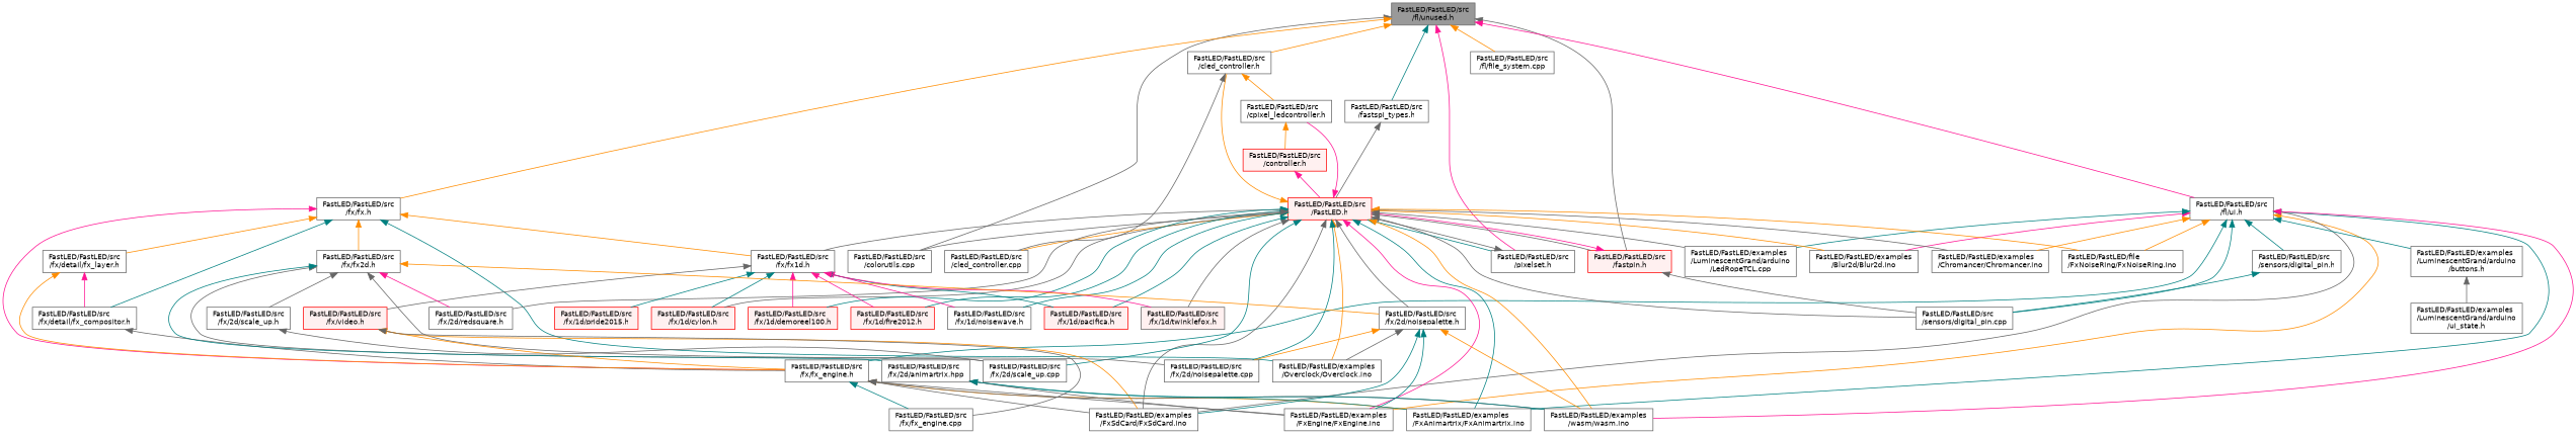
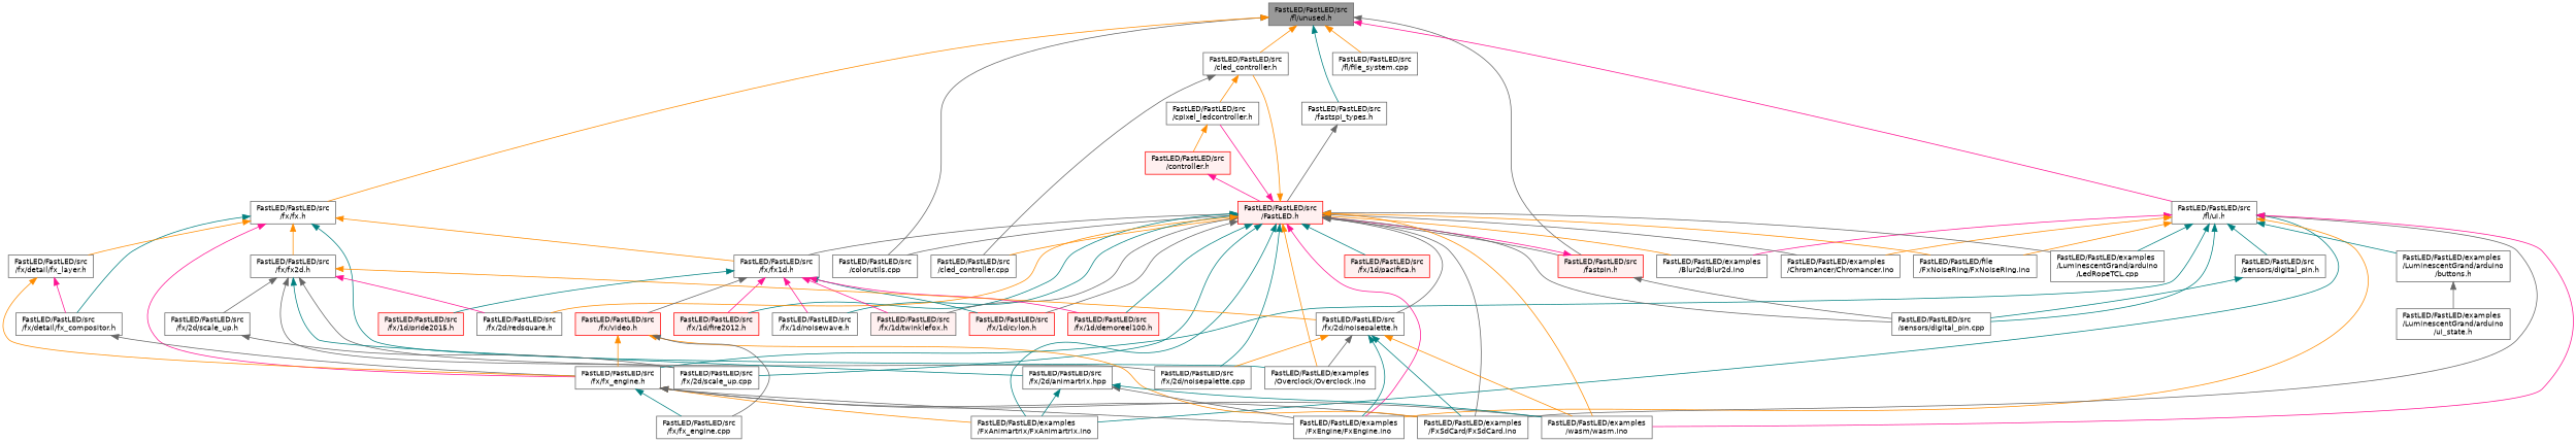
  digraph {
    node [color=grey40 fillcolor=white fontname=Helvetica fontsize=10 shape=box style=filled]
    edge [color=gray40 dir=back fontname=Helvetica fontsize=10 labelfontname=Helvetica labelfontsize=10 style=solid]
    n1 [color=gray40 fillcolor=grey60 fontcolor=black height=0.2 label="FastLED/FastLED/src\l/fl/unused.h" width=0.4]
    n2 [height=0.2 label="FastLED/FastLED/src\l/cled_controller.h" width=0.4]
    n3 [height=0.2 label="FastLED/FastLED/src\l/colorutils.cpp" width=0.4]
    n4 [color=red fillcolor="#FFF0F0" height=0.2 label="FastLED/FastLED/src\l/fastpin.h" width=0.4]
-   n5 [height=0.2 label="FastLED/FastLED/src\l/pixelset.h" width=0.4]
    n6 [height=0.2 label="FastLED/FastLED/src\l/fastspi_types.h" width=0.4]
    n7 [height=0.2 label="FastLED/FastLED/src\l/fl/file_system.cpp" width=0.4]
    n8 [height=0.2 label="FastLED/FastLED/src\l/fl/ui.h" width=0.4]
    n9 [height=0.2 label="FastLED/FastLED/src\l/fx/fx.h" width=0.4]
    n10 [height=0.2 label="FastLED/FastLED/src\l/cled_controller.cpp" width=0.4]
    n11 [height=0.2 label="FastLED/FastLED/src\l/cpixel_ledcontroller.h" width=0.4]
    n12 [color=red fillcolor="#FFF0F0" height=0.2 label="FastLED/FastLED/src\l/FastLED.h" width=0.4]
    n13 [height=0.2 label="FastLED/FastLED/src\l/sensors/digital_pin.cpp" width=0.4]
    n14 [height=0.2 label="FastLED/FastLED/examples\l/Blur2d/Blur2d.ino" width=0.4]
    n15 [height=0.2 label="FastLED/FastLED/examples\l/Chromancer/Chromancer.ino" width=0.4]
    n16 [height=0.2 label="FastLED/FastLED/examples\l/FxAnimartrix/FxAnimartrix.ino" width=0.4]
    n17 [height=0.2 label="FastLED/FastLED/examples\l/FxEngine/FxEngine.ino" width=0.4]
    n18 [height=0.2 label="FastLED/FastLED/file\l/FxNoiseRing/FxNoiseRing.ino" width=0.4]
    n19 [height=0.2 label="FastLED/FastLED/examples\l/FxSdCard/FxSdCard.ino" width=0.4]
    n20 [height=0.2 label="FastLED/FastLED/examples\l/LuminescentGrand/arduino\l/LedRopeTCL.cpp" width=0.4]
    n21 [height=0.2 label="FastLED/FastLED/examples\l/wasm/wasm.ino" width=0.4]
    n22 [height=0.2 label="FastLED/FastLED/examples\l/LuminescentGrand/arduino\l/buttons.h" width=0.4]
    n23 [height=0.2 label="FastLED/FastLED/src\l/fx/fx_engine.h" width=0.4]
    n24 [height=0.2 label="FastLED/FastLED/src\l/sensors/digital_pin.h" width=0.4]
    n25 [height=0.2 label="FastLED/FastLED/examples\l/Overclock/Overclock.ino" width=0.4]
    n26 [height=0.2 label="FastLED/FastLED/src\l/fx/detail/fx_compositor.h" width=0.4]
    n27 [height=0.2 label="FastLED/FastLED/src\l/fx/detail/fx_layer.h" width=0.4]
    n28 [height=0.2 label="FastLED/FastLED/src\l/fx/fx1d.h" width=0.4]
    n29 [height=0.2 label="FastLED/FastLED/src\l/fx/fx2d.h" width=0.4]
    n30 [color=red fillcolor="#FFF0F0" height=0.2 label="FastLED/FastLED/src\l/controller.h" width=0.4]
    n31 [color=red fillcolor="#FFF0F0" height=0.2 label="FastLED/FastLED/src\l/fx/1d/cylon.h" width=0.4]
    n32 [color=red fillcolor="#FFF0F0" height=0.2 label="FastLED/FastLED/src\l/fx/1d/demoreel100.h" width=0.4]
    n33 [color=red fillcolor="#FFF0F0" height=0.2 label="FastLED/FastLED/src\l/fx/1d/fire2012.h" width=0.4]
    n34 [height=0.2 label="FastLED/FastLED/src\l/fx/1d/noisewave.h" width=0.4]
    n35 [color=red fillcolor="#FFF0F0" height=0.2 label="FastLED/FastLED/src\l/fx/1d/pacifica.h" width=0.4]
    n36 [fillcolor="#FFF0F0" height=0.2 label="FastLED/FastLED/src\l/fx/1d/twinklefox.h" width=0.4]
    n37 [height=0.2 label="FastLED/FastLED/src\l/fx/2d/noisepalette.cpp" width=0.4]
    n38 [height=0.2 label="FastLED/FastLED/src\l/fx/2d/noisepalette.h" width=0.4]
    n39 [height=0.2 label="FastLED/FastLED/src\l/fx/2d/redsquare.h" width=0.4]
    n40 [height=0.2 label="FastLED/FastLED/src\l/fx/2d/scale_up.cpp" width=0.4]
    n41 [color=red fillcolor="#FFF0F0" height=0.2 label="FastLED/FastLED/src\l/fx/1d/pride2015.h" width=0.4]
    n42 [height=0.2 label="FastLED/FastLED/examples\l/LuminescentGrand/arduino\l/ui_state.h" width=0.4]
    n43 [height=0.2 label="FastLED/FastLED/src\l/fx/fx_engine.cpp" width=0.4]
    n44 [color=red fillcolor="#FFF0F0" height=0.2 label="FastLED/FastLED/src\l/fx/video.h" width=0.4]
    n45 [height=0.2 label="FastLED/FastLED/src\l/fx/2d/animartrix.hpp" width=0.4]
    n46 [height=0.2 label="FastLED/FastLED/src\l/fx/2d/scale_up.h" width=0.4]
    n1 -> n2 [color=darkorange]
    n1 -> n3
    n1 -> n4
-   n1 -> n5 [color=deeppink]
    n1 -> n6 [color=teal]
    n1 -> n7 [color=darkorange]
    n1 -> n8 [color=deeppink]
    n1 -> n9 [color=darkorange]
    n2 -> n10
    n2 -> n11 [color=darkorange]
    n4 -> n12 [color=deeppink]
    n4 -> n13
-   n5 -> n12
    n6 -> n12
    n8 -> n13 [color=teal]
    n8 -> n14 [color=deeppink]
    n8 -> n15 [color=darkorange]
    n8 -> n16 [color=teal]
    n8 -> n17 [color=darkorange]
    n8 -> n18 [color=darkorange]
    n8 -> n19
    n8 -> n20 [color=teal]
    n8 -> n21 [color=deeppink]
    n8 -> n22 [color=teal]
    n8 -> n23 [color=teal]
    n8 -> n24 [color=teal]
    n9 -> n23 [color=deeppink]
    n9 -> n25 [color=teal]
    n9 -> n26 [color=teal]
    n9 -> n27 [color=darkorange]
    n9 -> n28 [color=darkorange]
    n9 -> n29 [color=darkorange]
    n11 -> n30 [color=darkorange]
    n12 -> n2 [color=darkorange]
    n12 -> n3
    n12 -> n4
-   n12 -> n5 [color=teal]
    n12 -> n10 [color=darkorange]
    n12 -> n11 [color=deeppink]
    n12 -> n13
    n12 -> n14 [color=darkorange]
    n12 -> n15
    n12 -> n16 [color=teal]
    n12 -> n17 [color=deeppink]
    n12 -> n18 [color=darkorange]
    n12 -> n19
    n12 -> n20
    n12 -> n21 [color=darkorange]
    n12 -> n25 [color=darkorange]
    n12 -> n28
    n12 -> n31
    n12 -> n32 [color=teal]
    n12 -> n33 [color=teal]
    n12 -> n34 [color=teal]
    n12 -> n35 [color=teal]
    n12 -> n36
    n12 -> n37 [color=teal]
    n12 -> n38
-   n12 -> n39
+   n12 -> n39 [color=darkorange]
    n12 -> n40 [color=teal]
    n22 -> n42
    n23 -> n16 [color=darkorange]
    n23 -> n17
    n23 -> n19
    n23 -> n21
    n23 -> n43 [color=teal]
    n24 -> n13 [color=teal]
    n26 -> n23
    n27 -> n23 [color=darkorange]
    n27 -> n26 [color=deeppink]
    n28 -> n31 [color=teal]
    n28 -> n32 [color=deeppink]
    n28 -> n33 [color=deeppink]
    n28 -> n34 [color=deeppink]
-   n28 -> n35 [color=teal]
    n28 -> n36 [color=deeppink]
    n28 -> n41 [color=teal]
    n28 -> n44
    n29 -> n37
    n29 -> n38 [color=darkorange]
    n29 -> n39 [color=deeppink]
    n29 -> n40
    n29 -> n45 [color=teal]
    n29 -> n46
    n30 -> n12 [color=deeppink]
    n38 -> n17 [color=teal]
    n38 -> n19 [color=teal]
    n38 -> n21 [color=darkorange]
    n38 -> n25
    n38 -> n37 [color=darkorange]
    n44 -> n19 [color=darkorange]
    n44 -> n23 [color=darkorange]
    n44 -> n43
    n45 -> n16 [color=teal]
    n45 -> n17
    n45 -> n21 [color=teal]
    n46 -> n40
  }
